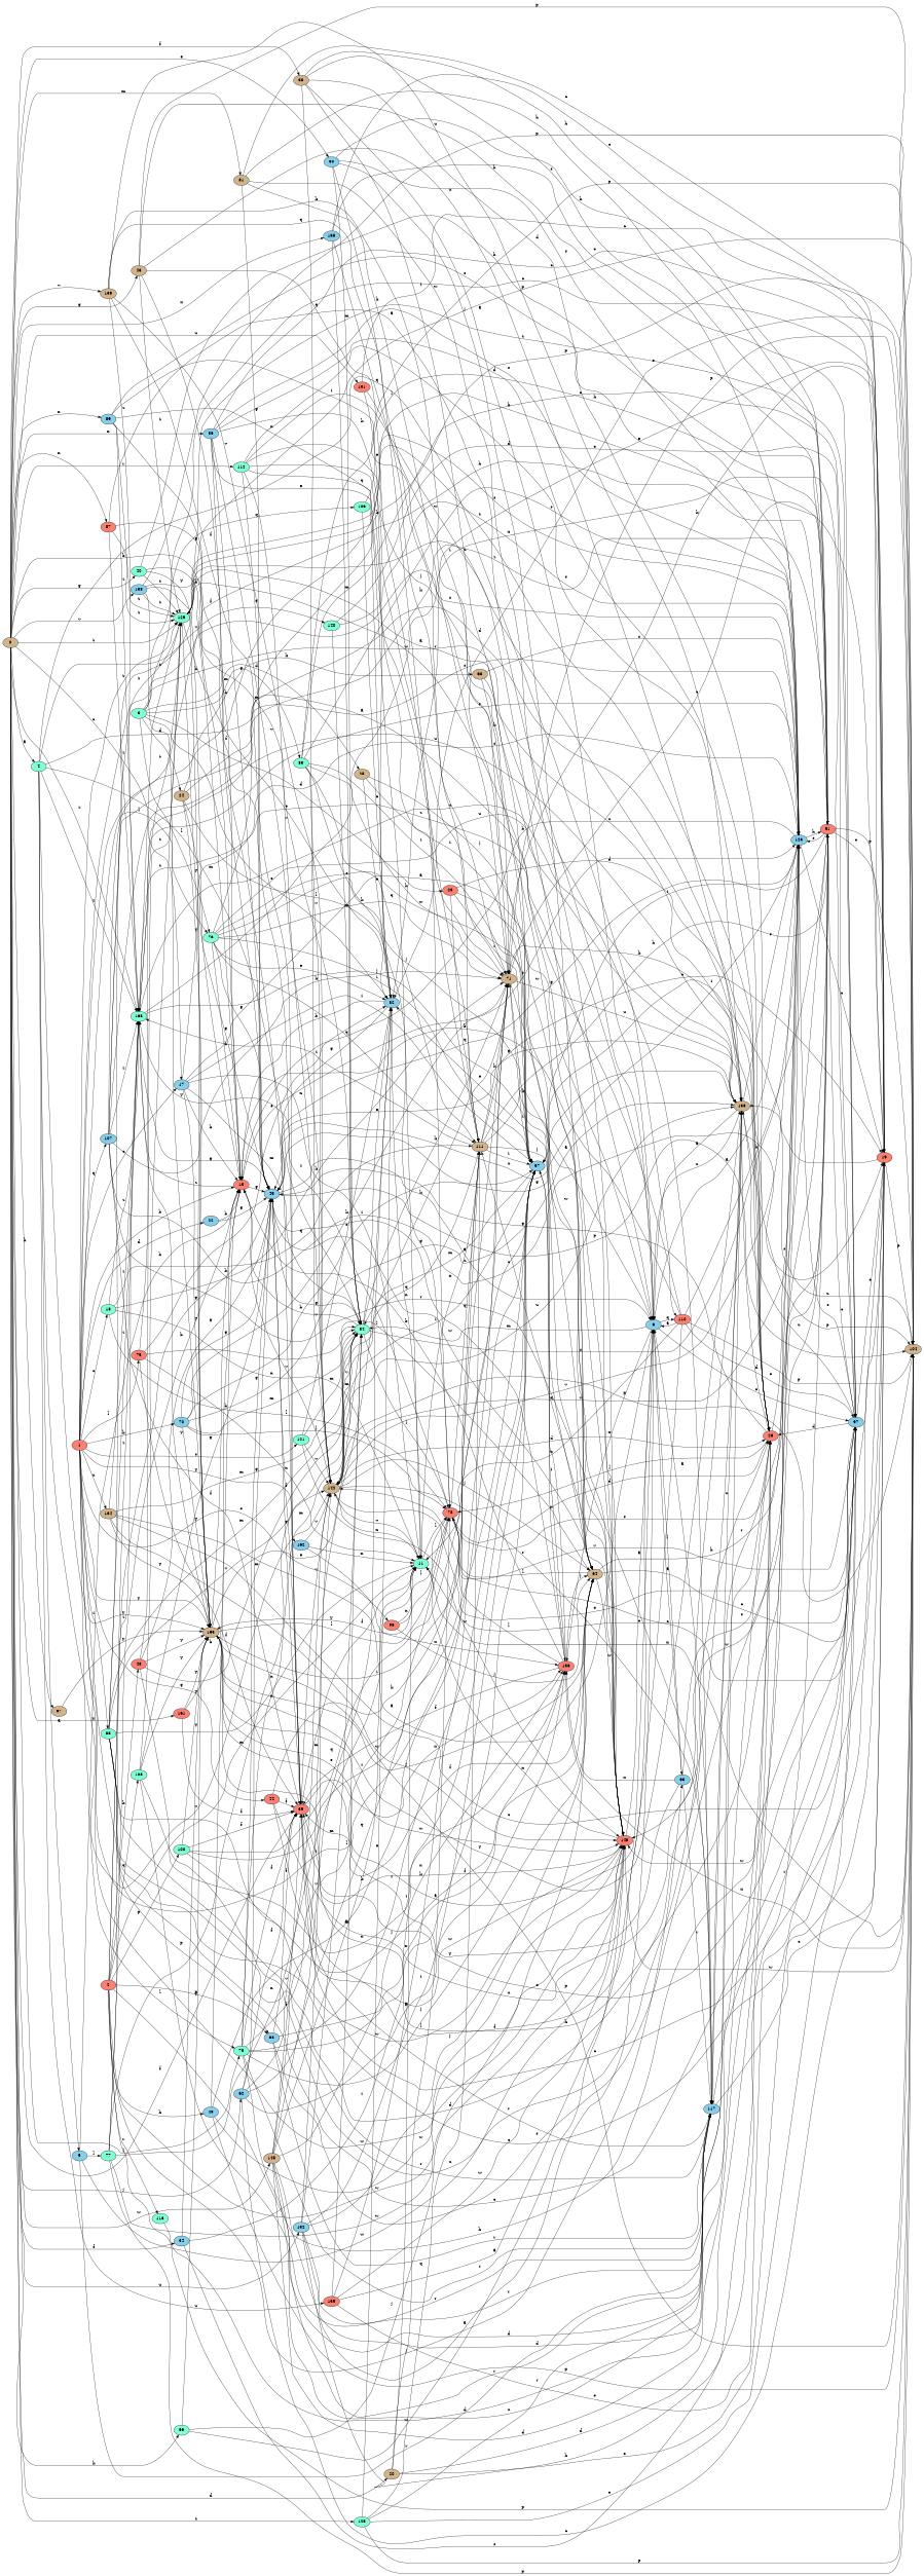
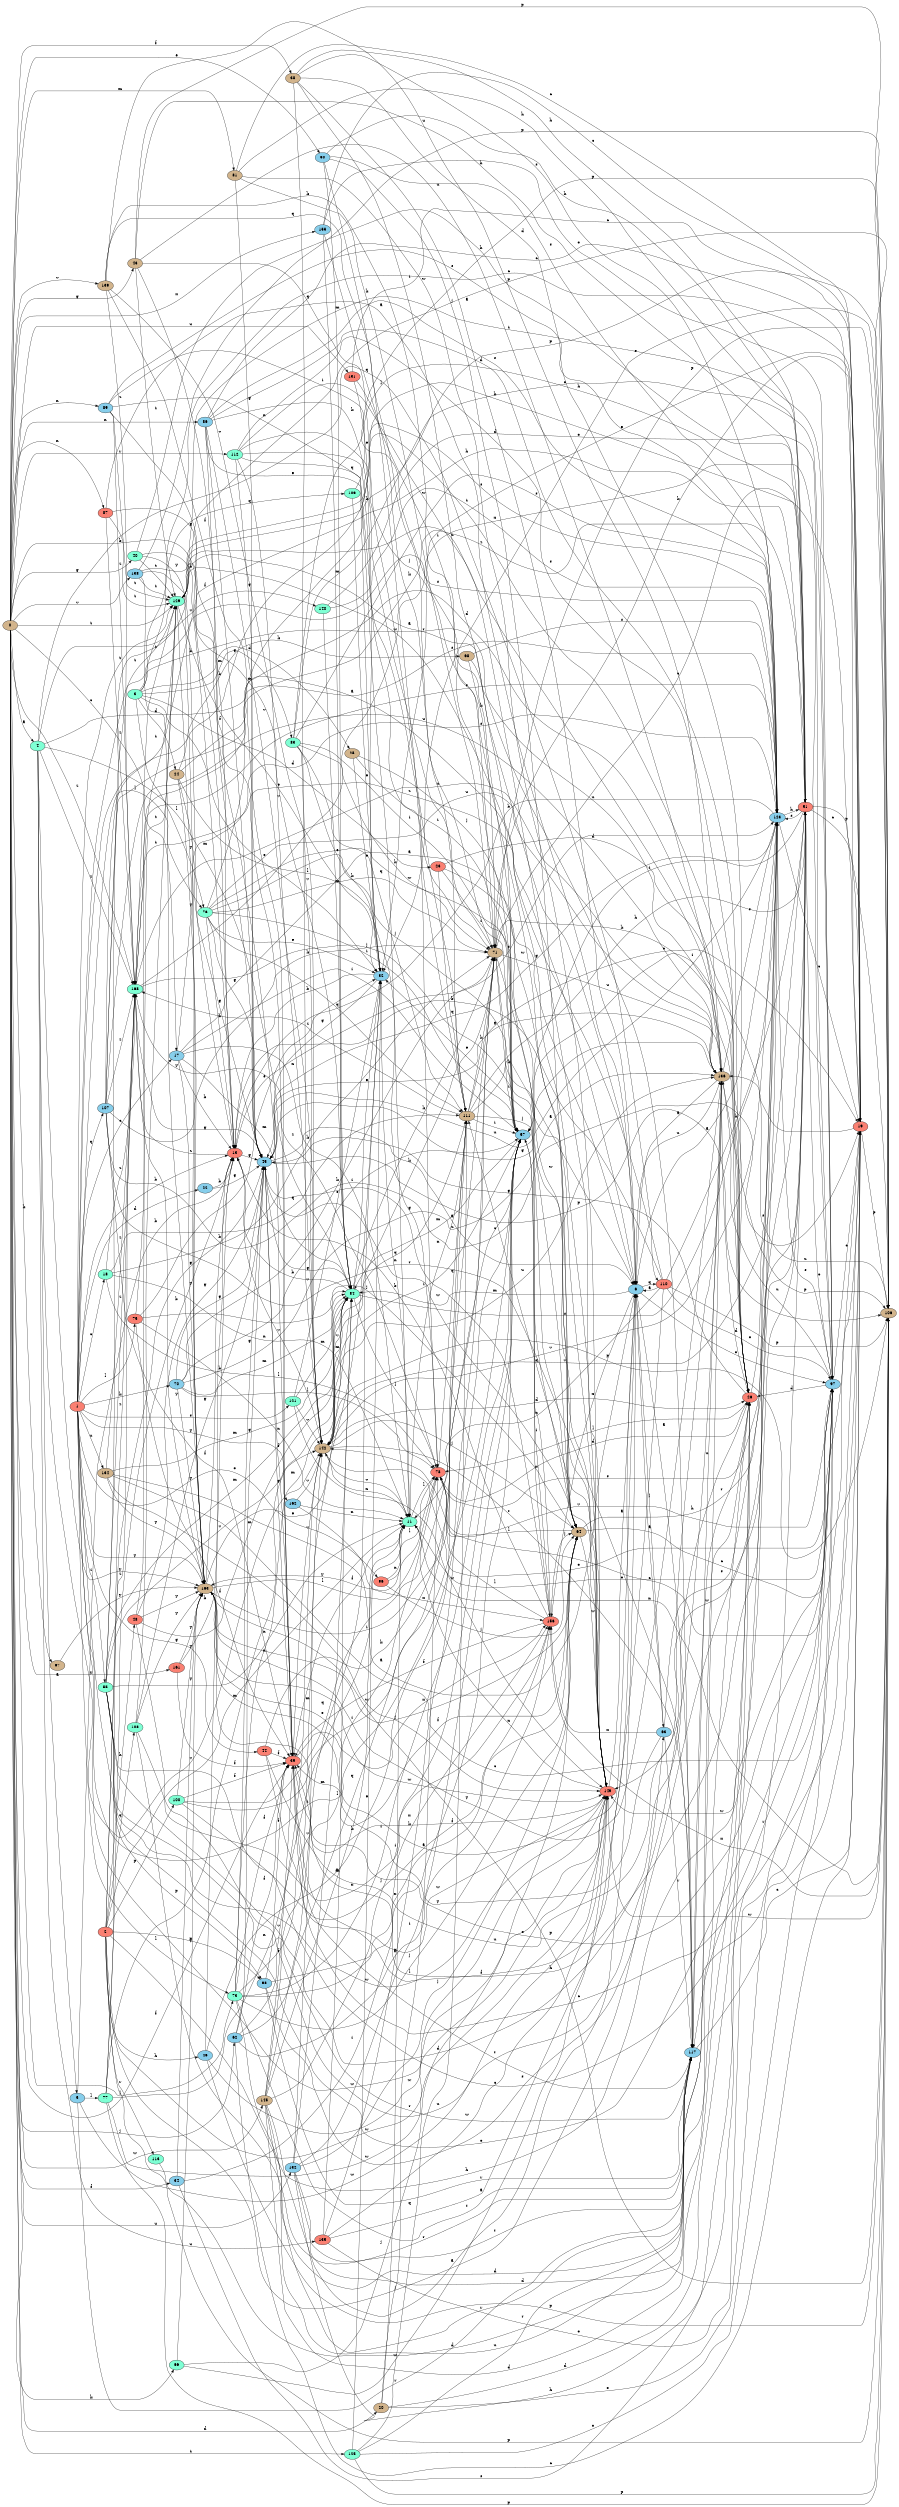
  strict digraph {
    rankdir=LR
    node [fillcolor=skyblue style=filled]
    0 [fillcolor=tan]
    4 [fillcolor=aquamarine]
    13 [fillcolor=salmon]
    17
    20 [fillcolor=tan]
    30
    34
    38 [fillcolor=tan]
    39 [fillcolor=salmon]
    40 [fillcolor=aquamarine]
    43 [fillcolor=tan]
    62
    66 [fillcolor=aquamarine]
    67 [fillcolor=tan]
    73 [fillcolor=aquamarine]
    81 [fillcolor=tan]
    86
    87 [fillcolor=salmon]
    89
    112 [fillcolor=aquamarine]
    125 [fillcolor=aquamarine]
    129 [fillcolor=aquamarine]
    131 [fillcolor=salmon]
    132
    138
    139 [fillcolor=tan]
    145 [fillcolor=tan]
    155
    161 [fillcolor=salmon]
    168 [fillcolor=aquamarine]
    163 [fillcolor=tan]
    5
    6
    84 [fillcolor=aquamarine]
    110 [fillcolor=salmon]
    135 [fillcolor=salmon]
    140 [fillcolor=aquamarine]
    142 [fillcolor=tan]
    123
    45
    57
    n42 [fillcolor=aquamarine label=11]
    97
    78 [fillcolor=salmon]
    26 [fillcolor=salmon]
    51 [fillcolor=salmon]
    64 [fillcolor=tan]
    19 [fillcolor=salmon]
    117
    156 [fillcolor=salmon]
-   104 [fillcolor=tan]
+   104 [fillcolor=tan label=106]
    136 [fillcolor=tan]
    111 [fillcolor=tan]
    149 [fillcolor=salmon]
    71 [fillcolor=tan]
    32
    1 [fillcolor=salmon]
    18 [fillcolor=aquamarine]
    22
    44 [fillcolor=salmon]
    55 [fillcolor=aquamarine]
    68 [fillcolor=tan]
    70
    75 [fillcolor=salmon]
    76 [fillcolor=aquamarine]
    96 [fillcolor=salmon]
    98
    107
    121 [fillcolor=aquamarine]
    134 [fillcolor=tan]
    162
    2 [fillcolor=salmon]
    46
    48 [fillcolor=salmon]
    63
    100 [fillcolor=aquamarine]
    108 [fillcolor=aquamarine]
    113 [fillcolor=aquamarine]
    3 [fillcolor=aquamarine]
    23 [fillcolor=salmon]
    24 [fillcolor=tan]
    25 [fillcolor=tan]
    83 [fillcolor=aquamarine]
    109 [fillcolor=aquamarine]
    77 [fillcolor=aquamarine]
    0 -> 4 [label=a]
    0 -> 13 [label=b]
    0 -> 17 [label=c]
    0 -> 20 [label=d]
    0 -> 30 [label=e]
    0 -> 34 [label=f]
    0 -> 38 [label=f]
    0 -> 39 [label=f]
    0 -> 40 [label=g]
    0 -> 43 [label=g]
    0 -> 62 [label=j]
    0 -> 66 [label=k]
    0 -> 67 [label=k]
    0 -> 73 [label=l]
    0 -> 81 [label=m]
    0 -> 86 [label=n]
    0 -> 87 [label=n]
    0 -> 89 [label=n]
    0 -> 112 [label=r]
    0 -> 125 [label=t]
    0 -> 129 [label=t]
    0 -> 131 [label=u]
    0 -> 132 [label=u]
    0 -> 138 [label=v]
    0 -> 139 [label=v]
    0 -> 145 [label=w]
    0 -> 155 [label=x]
    0 -> 161 [label=y]
    0 -> 168 [label=z]
    4 -> 168 [label=z]
    4 -> 163 [label=y]
    4 -> 5 [label=a]
    4 -> 6 [label=a]
    4 -> 84 [label=m]
    4 -> 110 [label=q]
    4 -> 135 [label=u]
    4 -> 140 [label=v]
    4 -> 142 [label=v]
    13 -> 168 [label=z]
    13 -> 142 [label=v]
    13 -> 123 [label=s]
    13 -> 45 [label=g]
    17 -> 13 [label=b]
    17 -> 163 [label=y]
    17 -> 6 [label=a]
    17 -> 84 [label=m]
    17 -> 123 [label=s]
    17 -> 57 [label=i]
    17 -> n42 [label=n]
    20 -> n42 [label=n]
    20 -> 97 [label=o]
    20 -> 78 [label=l]
    20 -> 26 [label=d]
    30 -> 84 [label=m]
    30 -> 123 [label=s]
    30 -> 78 [label=l]
    30 -> 51 [label=h]
    30 -> 64 [label=j]
    34 -> 163 [label=y]
    34 -> 123 [label=s]
    34 -> 57 [label=i]
    38 -> 6 [label=a]
    38 -> 142 [label=v]
    38 -> 123 [label=s]
    38 -> 57 [label=i]
    38 -> 26 [label=d]
    38 -> 51 [label=h]
    39 -> 142 [label=v]
    39 -> 45 [label=g]
    39 -> 51 [label=h]
    39 -> 19 [label=c]
    39 -> 117 [label=r]
    39 -> 156 [label=x]
    40 -> 13 [label=b]
    40 -> 129 [label=t]
    40 -> 163 [label=y]
    40 -> 51 [label=h]
    43 -> 39 [label=f]
    43 -> 129 [label=t]
    43 -> 51 [label=h]
    43 -> 104 [label=p]
    43 -> 136 [label=u]
    43 -> 111 [label=q]
    62 -> 39 [label=f]
    62 -> 142 [label=v]
    62 -> 45 [label=g]
    62 -> 19 [label=c]
    62 -> 156 [label=x]
    62 -> 111 [label=q]
    66 -> 163 [label=y]
    66 -> 64 [label=j]
    66 -> 149 [label=w]
    67 -> 163 [label=y]
    73 -> 39 [label=f]
    73 -> 84 [label=m]
    73 -> 45 [label=g]
    73 -> 57 [label=i]
    73 -> 78 [label=l]
    73 -> 26 [label=d]
    73 -> 64 [label=j]
    73 -> 117 [label=r]
    73 -> 156 [label=x]
    81 -> 45 [label=g]
    81 -> 51 [label=h]
    81 -> 19 [label=c]
    81 -> 149 [label=w]
    81 -> 71 [label=k]
    86 -> 13 [label=b]
    86 -> 142 [label=v]
    86 -> 123 [label=s]
    86 -> 45 [label=g]
    86 -> 26 [label=d]
    86 -> 19 [label=c]
    86 -> 71 [label=k]
    86 -> 32 [label=e]
    87 -> 129 [label=t]
    87 -> 168 [label=z]
    87 -> 6 [label=a]
    87 -> 45 [label=g]
    89 -> 39 [label=f]
    89 -> 129 [label=t]
    89 -> 168 [label=z]
    89 -> 123 [label=s]
    89 -> 57 [label=i]
    89 -> n42 [label=n]
    112 -> 142 [label=v]
    112 -> 45 [label=g]
    112 -> 26 [label=d]
    112 -> 64 [label=j]
    112 -> 111 [label=q]
    112 -> 149 [label=w]
    112 -> 71 [label=k]
    125 -> 97 [label=o]
    125 -> 117 [label=r]
    125 -> 104 [label=p]
    125 -> 111 [label=q]
    125 -> 32 [label=e]
    129 -> 163 [label=y]
    129 -> 6 [label=a]
    129 -> 51 [label=h]
    129 -> 136 [label=u]
    129 -> 149 [label=w]
    129 -> 32 [label=e]
    131 -> 57 [label=i]
    131 -> 19 [label=c]
    131 -> 32 [label=e]
    132 -> 84 [label=m]
    132 -> 142 [label=v]
    132 -> 57 [label=i]
    132 -> 26 [label=d]
    132 -> 51 [label=h]
    132 -> 64 [label=j]
    132 -> 117 [label=r]
    138 -> 13 [label=b]
    138 -> 129 [label=t]
    138 -> 163 [label=y]
    138 -> 84 [label=m]
    138 -> 104 [label=p]
    139 -> 39 [label=f]
    139 -> 168 [label=z]
    139 -> 142 [label=v]
    139 -> 136 [label=u]
    139 -> 111 [label=q]
    139 -> 71 [label=k]
    145 -> 39 [label=f]
    145 -> 6 [label=a]
    145 -> 84 [label=m]
    145 -> 57 [label=i]
    145 -> n42 [label=n]
    145 -> 26 [label=d]
    145 -> 117 [label=r]
    145 -> 136 [label=u]
    145 -> 32 [label=e]
    155 -> 84 [label=m]
    155 -> 97 [label=o]
    155 -> 19 [label=c]
    155 -> 71 [label=k]
    161 -> 13 [label=b]
    161 -> 39 [label=f]
    161 -> 163 [label=y]
    168 -> 129 [label=t]
    168 -> 163 [label=y]
    168 -> 123 [label=s]
    168 -> 45 [label=g]
    168 -> 97 [label=x]
    168 -> 64 [label=j]
    168 -> 136 [label=u]
    163 -> 13 [label=b]
    163 -> 6 [label=a]
    163 -> 57 [label=i]
    163 -> 97 [label=o]
    163 -> 78 [label=l]
    163 -> 64 [label=j]
    163 -> 104 [label=p]
    163 -> 149 [label=w]
    163 -> 32 [label=e]
    5 -> 13 [label=b]
    5 -> 117 [label=r]
    5 -> 149 [label=w]
    5 -> 77 [label=l]
    6 -> 84 [label=m]
    6 -> 110 [label=q]
    6 -> 97 [label=o]
    6 -> 156 [label=x]
    6 -> 136 [label=u]
    6 -> 63 [label=j]
    84 -> 13 [label=b]
    84 -> 142 [label=v]
    84 -> 123 [label=s]
    84 -> 45 [label=g]
    84 -> 78 [label=l]
    84 -> 71 [label=k]
    84 -> 32 [label=e]
    110 -> 13 [label=b]
    110 -> 39 [label=f]
    110 -> 168 [label=z]
    110 -> 6 [label=a]
    110 -> n42 [label=n]
    110 -> 97 [label=o]
    110 -> 51 [label=h]
    110 -> 104 [label=p]
    135 -> 6 [label=a]
    135 -> 84 [label=m]
    135 -> 97 [label=o]
    135 -> 149 [label=w]
    135 -> 71 [label=k]
    140 -> 84 [label=m]
    140 -> 123 [label=s]
    140 -> 97 [label=o]
    142 -> 84 [label=m]
    142 -> 57 [label=i]
    142 -> n42 [label=n]
    142 -> 97 [label=o]
    142 -> 26 [label=d]
    142 -> 64 [label=j]
    142 -> 117 [label=r]
    142 -> 104 [label=p]
    142 -> 136 [label=u]
    142 -> 111 [label=q]
    142 -> 71 [label=k]
    123 -> 13 [label=b]
    123 -> 6 [label=a]
    123 -> 142 [label=v]
    123 -> 45 [label=g]
    123 -> 57 [label=i]
    123 -> 51 [label=h]
    123 -> 19 [label=c]
    45 -> 39 [label=f]
    45 -> 6 [label=a]
    45 -> 104 [label=p]
    45 -> 136 [label=u]
    45 -> 149 [label=w]
    57 -> 84 [label=m]
    57 -> 156 [label=x]
    57 -> 71 [label=k]
    n42 -> 39 [label=f]
    n42 -> 142 [label=v]
    n42 -> 97 [label=o]
    n42 -> 78 [label=l]
    97 -> 129 [label=t]
    97 -> 142 [label=v]
    97 -> 123 [label=s]
    97 -> 26 [label=d]
    97 -> 19 [label=c]
    97 -> 117 [label=r]
    97 -> 136 [label=u]
    97 -> 149 [label=w]
    78 -> 168 [label=z]
    78 -> 163 [label=y]
    78 -> 123 [label=s]
    78 -> 26 [label=d]
    78 -> 19 [label=c]
    78 -> 111 [label=q]
    26 -> 129 [label=t]
    26 -> 123 [label=s]
    26 -> 45 [label=g]
    26 -> 78 [label=l]
    26 -> 117 [label=r]
    26 -> 71 [label=k]
    51 -> 168 [label=z]
    51 -> 142 [label=v]
    51 -> 123 [label=s]
    51 -> 45 [label=g]
    51 -> 97 [label=o]
    51 -> 19 [label=c]
    51 -> 104 [label=p]
    51 -> 149 [label=w]
    64 -> 39 [label=f]
    64 -> 78 [label=l]
    64 -> 51 [label=h]
    64 -> 19 [label=c]
    64 -> 149 [label=w]
    19 -> 57 [label=i]
    19 -> 104 [label=p]
    19 -> 71 [label=k]
    19 -> 32 [label=e]
    117 -> 6 [label=a]
    117 -> 19 [label=c]
    117 -> 136 [label=u]
    156 -> 13 [label=b]
    156 -> 39 [label=f]
    156 -> 45 [label=g]
    156 -> 57 [label=i]
    156 -> 78 [label=l]
    156 -> 64 [label=j]
    156 -> 32 [label=e]
    104 -> n42 [label=n]
    104 -> 156 [label=x]
    104 -> 136 [label=u]
    104 -> 149 [label=w]
    104 -> 32 [label=e]
    136 -> 163 [label=y]
    136 -> 6 [label=a]
    136 -> 123 [label=s]
    136 -> 45 [label=g]
    136 -> 26 [label=d]
    136 -> 104 [label=p]
    111 -> 168 [label=z]
    111 -> 6 [label=a]
    111 -> 57 [label=i]
    111 -> n42 [label=n]
    111 -> 51 [label=h]
    111 -> 64 [label=j]
    111 -> 19 [label=c]
    111 -> 71 [label=k]
    149 -> 39 [label=f]
    149 -> 6 [label=a]
    149 -> n42 [label=n]
    149 -> 111 [label=q]
    71 -> 57 [label=i]
    71 -> 19 [label=c]
    71 -> 104 [label=p]
    71 -> 136 [label=u]
    71 -> 149 [label=w]
    32 -> 13 [label=b]
    32 -> 45 [label=g]
    32 -> n42 [label=n]
    1 -> 13 [label=b]
    1 -> 17 [label=c]
    1 -> 73 [label=l]
    1 -> 129 [label=t]
    1 -> 163 [label=y]
    1 -> 123 [label=s]
    1 -> 57 [label=i]
    1 -> 149 [label=w]
    1 -> 18 [label=c]
    1 -> 22 [label=d]
    1 -> 44 [label=g]
    1 -> 55 [label=i]
    1 -> 68 [label=k]
    1 -> 70 [label=k]
    1 -> 75 [label=l]
    1 -> 76 [label=l]
    1 -> 96 [label=o]
    1 -> 98 [label=p]
    1 -> 107 [label=q]
    1 -> 121 [label=s]
    1 -> 134 [label=u]
    1 -> 162 [label=y]
    18 -> 168 [label=z]
    18 -> n42 [label=n]
    18 -> 78 [label=l]
    18 -> 111 [label=q]
    18 -> 71 [label=k]
    22 -> 13 [label=b]
    22 -> 45 [label=g]
    44 -> 39 [label=f]
    44 -> 136 [label=u]
    44 -> 149 [label=w]
    44 -> 71 [label=k]
    55 -> 129 [label=t]
    55 -> 168 [label=z]
    55 -> 84 [label=m]
    55 -> 142 [label=v]
    55 -> n42 [label=n]
    55 -> 97 [label=o]
    55 -> 26 [label=d]
    55 -> 19 [label=c]
    55 -> 117 [label=r]
    55 -> 149 [label=w]
    68 -> 123 [label=s]
    68 -> 136 [label=u]
    68 -> 71 [label=k]
    70 -> 163 [label=y]
    70 -> 84 [label=m]
    70 -> 45 [label=g]
    70 -> 57 [label=i]
    70 -> 78 [label=l]
    70 -> 136 [label=u]
    70 -> 71 [label=k]
    75 -> 39 [label=f]
    75 -> 129 [label=t]
    75 -> n42 [label=n]
    75 -> 64 [label=j]
    75 -> 32 [label=e]
    76 -> 13 [label=b]
    76 -> 45 [label=g]
    76 -> 57 [label=i]
    76 -> 64 [label=j]
    76 -> 104 [label=p]
    76 -> 136 [label=u]
    76 -> 111 [label=q]
    76 -> 149 [label=w]
    76 -> 71 [label=k]
    76 -> 32 [label=e]
    96 -> n42 [label=n]
    96 -> 78 [label=l]
    96 -> 64 [label=j]
    98 -> 39 [label=f]
    98 -> 123 [label=s]
    98 -> 117 [label=r]
    98 -> 156 [label=x]
    107 -> 39 [label=f]
    107 -> 168 [label=z]
    107 -> 123 [label=s]
    107 -> 51 [label=h]
    107 -> 19 [label=c]
    107 -> 117 [label=r]
    107 -> 104 [label=p]
    107 -> 136 [label=u]
    107 -> 71 [label=k]
    121 -> 84 [label=m]
    121 -> 142 [label=v]
    121 -> 149 [label=w]
    121 -> 32 [label=e]
    134 -> 168 [label=z]
    134 -> 163 [label=y]
    134 -> 6 [label=a]
    134 -> 84 [label=m]
    134 -> 19 [label=c]
    134 -> 149 [label=w]
    162 -> 142 [label=v]
    162 -> n42 [label=n]
    162 -> 156 [label=x]
    2 -> 168 [label=z]
    2 -> 45 [label=g]
    2 -> n42 [label=n]
    2 -> 51 [label=h]
    2 -> 104 [label=p]
    2 -> 149 [label=w]
    2 -> 98 [label=p]
    2 -> 46 [label=h]
    2 -> 48 [label=h]
    2 -> 63 [label=j]
    2 -> 100 [label=p]
    2 -> 108 [label=q]
    2 -> 113 [label=r]
    46 -> 13 [label=b]
    46 -> 104 [label=p]
    46 -> 149 [label=w]
    46 -> 71 [label=k]
    48 -> 129 [label=t]
    48 -> 163 [label=y]
    48 -> 84 [label=m]
    48 -> 45 [label=g]
    48 -> 136 [label=u]
    63 -> 163 [label=y]
    63 -> 6 [label=a]
    63 -> 123 [label=s]
    63 -> 117 [label=r]
    63 -> 156 [label=x]
    100 -> 39 [label=f]
    100 -> 163 [label=y]
    100 -> 57 [label=i]
    100 -> 64 [label=j]
    100 -> 111 [label=q]
    108 -> 129 [label=t]
    108 -> 163 [label=y]
    108 -> 45 [label=g]
    108 -> 117 [label=r]
    108 -> 156 [label=x]
    113 -> 26 [label=d]
    3 -> 19 [label=c]
    3 -> 117 [label=r]
    3 -> 32 [label=e]
    3 -> 76 [label=l]
    3 -> 23 [label=d]
    3 -> 24 [label=d]
    3 -> 25 [label=d]
    3 -> 83 [label=m]
    3 -> 109 [label=q]
    23 -> 57 [label=i]
    23 -> 26 [label=d]
    23 -> 111 [label=q]
    23 -> 149 [label=w]
    24 -> 163 [label=y]
    24 -> 123 [label=s]
    24 -> 45 [label=g]
    24 -> 78 [label=l]
    24 -> 26 [label=d]
    25 -> 57 [label=i]
    25 -> 64 [label=j]
    25 -> 32 [label=e]
    83 -> 142 [label=v]
    83 -> 123 [label=s]
    83 -> 57 [label=i]
    83 -> 97 [label=o]
    83 -> 104 [label=p]
    83 -> 111 [label=q]
    83 -> 71 [label=k]
    83 -> 32 [label=e]
    109 -> 51 [label=h]
    109 -> 32 [label=e]
    77 -> 13 [label=b]
    77 -> 168 [label=z]
    77 -> 84 [label=m]
    77 -> n42 [label=n]
    77 -> 104 [label=p]
    77 -> 149 [label=w]
  }
